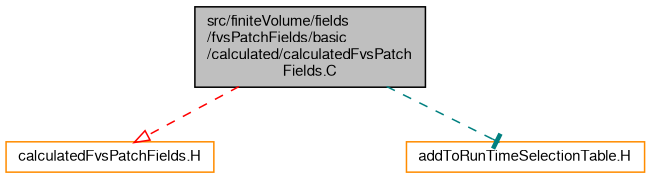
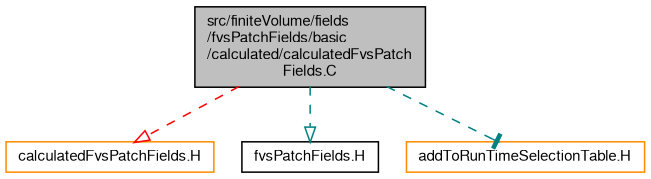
  digraph {
    node [color=black fontname=FreeSans fontsize=10 shape=record]
    edge [color=teal fontname=FreeSans fontsize=10 labelfontname=FreeSans labelfontsize=10 style=dashed arrowhead=onormal]
    n1 [fillcolor=grey75 fontcolor=black height=0.2 label="src/finiteVolume/fields\l/fvsPatchFields/basic\l/calculated/calculatedFvsPatch\lFields.C" style=filled width=0.4]
    n2 [color=darkorange height=0.2 label="calculatedFvsPatchFields.H" width=0.4]
+   n3 [height=0.2 label="fvsPatchFields.H" width=0.4]
    n4 [color=darkorange height=0.2 label="addToRunTimeSelectionTable.H" width=0.4]
    n1 -> n2 [color=red]
+   n1 -> n3
    n1 -> n4 [arrowhead=tee]
  }
